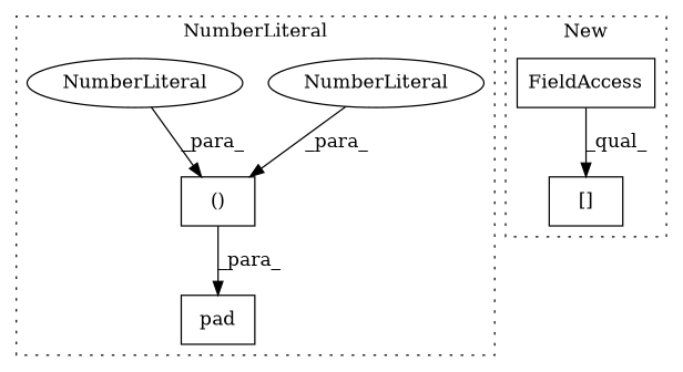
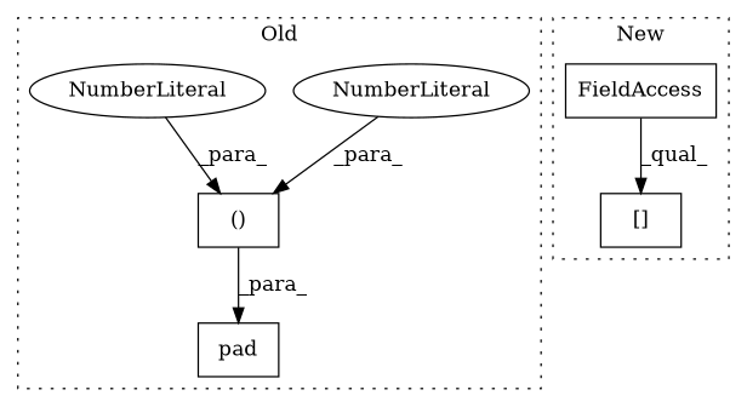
  digraph {
    node [a=34 l=1 s=2025 shape=box]
    n1 [a=32 l="4,1" label=pad s="2081,2106"]
    n2 [a=106 l=15 label="()"]
    n3 [label=NumberLiteral s=2039 shape=ellipse]
    n4 [label=NumberLiteral shape=ellipse]
    n5 [a=2 l="12,1" label="[]" s="1743,1756"]
    n6 [a=22 l=11 label=FieldAccess s=1743]
    subgraph cluster_1 {
-     label=NumberLiteral
+     label=Old
      style=dotted
      n1
      n2
      n3
      n4
    }
    subgraph cluster_2 {
      label=New
      style=dotted
      n5
      n6
    }
    n2 -> n1 [label=_para_]
    n3 -> n2 [label=_para_]
    n4 -> n2 [label=_para_]
    n6 -> n5 [label=_qual_]
  }
